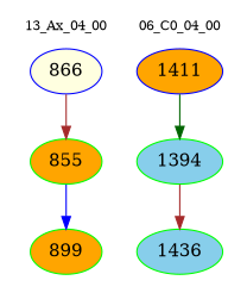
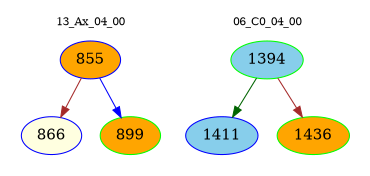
  digraph {
    fontname="DejaVu Serif"
    node [color=blue fillcolor=orange fontname="DejaVu Serif" style=filled]
    edge [color=brown fontname="DejaVu Serif"]
    n1 [fillcolor=lightyellow label=866]
-   n2 [color=green label=855]
+   n2 [label=855]
    n3 [color=green label=899]
-   n4 [label=1411]
+   n4 [fillcolor=skyblue label=1411]
    n5 [color=green fillcolor=skyblue label=1394]
-   n6 [color=green fillcolor=skyblue label=1436]
+   n6 [color=green label=1436]
    subgraph cluster_1 {
      color=white
      fontsize=10
      label="13_Ax_04_00"
      n1
      n2
      n3
    }
    subgraph cluster_2 {
      color=white
      fontsize=10
      label="06_C0_04_00"
      n4
      n5
      n6
    }
-   n1 -> n2
+   n2 -> n1
    n2 -> n3 [color=blue]
-   n4 -> n5 [color=darkgreen]
+   n5 -> n4 [color=darkgreen]
    n5 -> n6
  }
